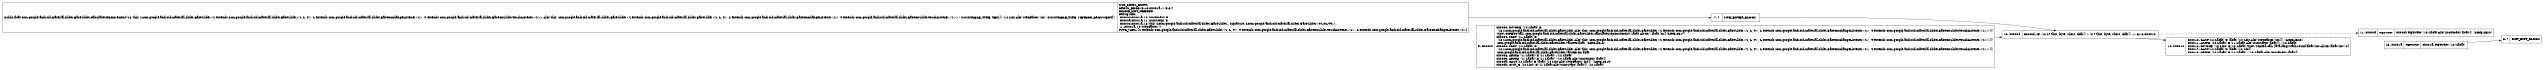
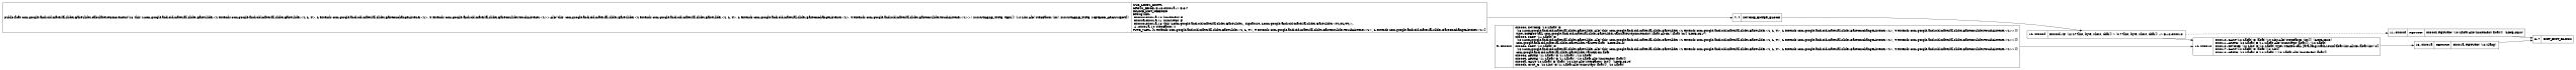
  digraph {
    rankdir=LR
    node [shape=record]
-   n1 [label="{7\:\ ?|MTH_ENTER_BLOCK\l}"]
+   n1 [label="{7\:\ ?|INVOKE_ENTER_BLOCK\l}"]
    n2 [label="{10\:\ 0x000d|0x000d: IF  (r2 I:??[int, byte, short, char]) \> (0 ??[int, byte, short, char])  \-\> B:12:0x0010 \l}"]
    n3 [label="{9\:\ 0x0000|0x0000: INVOKE  (r0 I:float) = \l  (r3 I:com.google.android.material.slider.BaseSlider A[D('this' com.google.android.material.slider.BaseSlider\<S extends com.google.android.material.slider.BaseSlider\<S, L, T\>, L extends com.google.android.material.slider.BaseOnChangeListener\<S\>, T extends com.google.android.material.slider.BaseOnSliderTouchListener\<S\>\>)])\l type: DIRECT call: com.google.android.material.slider.BaseSlider.calculateStepIncrement():float A[MD:():float (m)] (LINE:2517)\l0x0004: IGET  (r1 I:float) = \l  (r3 I:com.google.android.material.slider.BaseSlider A[D('this' com.google.android.material.slider.BaseSlider\<S extends com.google.android.material.slider.BaseSlider\<S, L, T\>, L extends com.google.android.material.slider.BaseOnChangeListener\<S\>, T extends com.google.android.material.slider.BaseOnSliderTouchListener\<S\>\>)])\l com.google.android.material.slider.BaseSlider.valueTo float  (LINE:2518)\l0x0606: IGET  (r2 I:float) = \l  (r3 I:com.google.android.material.slider.BaseSlider A[D('this' com.google.android.material.slider.BaseSlider\<S extends com.google.android.material.slider.BaseSlider\<S, L, T\>, L extends com.google.android.material.slider.BaseOnChangeListener\<S\>, T extends com.google.android.material.slider.BaseOnSliderTouchListener\<S\>\>)])\l com.google.android.material.slider.BaseSlider.valueFrom float \l0x0008: ARITH  (r1 I:float) = (r1 I:float) \- (r2 I:float) \l0x0009: ARITH  (r1 I:float) = (r1 I:float) \/ (r0 I:float A[D('increment' float)]) \l0x000a: CAST (r2 I:float) = (float) (r4 I:int A[D('stepFactor' int)])  (LINE:2519)\l0x000b: CMP_G  (r2 I:int) = (r1 I:float A[D('numSteps' float)]), (r2 I:float) \l}"]
    n4 [label="{11\:\ 0x000f|RETURN\l|0x000f: RETURN  (r0 I:float A[D('increment' float)])  (LINE:2520)\l}"]
    n5 [label="{12\:\ 0x0010|0x0010: CAST (r2 I:float) = (float) (r4 I:int A[D('stepFactor' int)])  (LINE:2523)\l0x0011: ARITH  (r2 I:float) = (r1 I:float A[D('numSteps' float)]) \/ (r2 I:float) \l0x0013: INVOKE  (r2 I:int) = (r2 I:float) type: STATIC call: java.lang.Math.round(float):int A[MD:(float):int (c)]\l0x0017: CAST (r2 I:float) = (float) (r2 I:int) \l0x0018: ARITH  (r2 I:float) = (r2 I:float) * (r0 I:float A[D('increment' float)]) \l}"]
    n6 [label="{8\:\ ?|EXIT_EXIT_BLOCK\l}"]
-   n7 [label="{13\:\ 0x001a|RETURN\l|0x001a: RETURN  (r2 I:float) \l}"]
+   n7 [label="{13\:\ 0x001a|RETURN\l|0x001a: RETURN  (r2 I:lang) \l}"]
    n8 [label="{public float com.google.android.material.slider.BaseSlider.calculateStepIncrement((r3 'this' I:com.google.android.material.slider.BaseSlider\<S extends com.google.android.material.slider.BaseSlider\<S, L, T\>, L extends com.google.android.material.slider.BaseOnChangeListener\<S\>, T extends com.google.android.material.slider.BaseOnSliderTouchListener\<S\>\> A[D('this' com.google.android.material.slider.BaseSlider\<S extends com.google.android.material.slider.BaseSlider\<S, L, T\>, L extends com.google.android.material.slider.BaseOnChangeListener\<S\>, T extends com.google.android.material.slider.BaseOnSliderTouchListener\<S\>\>), IMMUTABLE_TYPE, THIS]), (r4 I:int A[D('stepFactor' int), IMMUTABLE_TYPE, METHOD_ARGUMENT]))  | USE_LINES_HINTS\lCROSS_EDGE: B:13:0x001a \-\> B:8:?\lINLINE_NOT_NEEDED\lDebug Info:\l  0x0004\-0x001a: r0 'increment' F\l  0x000a\-0x001a: r1 'numSteps' F\l  0x0000\-0x001a: r3 'this' Lcom\/google\/android\/material\/slider\/BaseSlider;, signature: Lcom\/google\/android\/material\/slider\/BaseSlider\<TS;TL;TT;\>;\l  \-1 \-0x001a: r4 'stepFactor' I\lTYPE_VARS: [S extends com.google.android.material.slider.BaseSlider\<S, L, T\>, T extends com.google.android.material.slider.BaseOnSliderTouchListener\<S\>, L extends com.google.android.material.slider.BaseOnChangeListener\<S\>]\l}"]
    n1 -> n2
    n2 -> n4 [style=dashed]
    n2 -> n5
-   n3 -> n2
+   n3 -> n5
+   n4 -> n6
+   n5 -> n7
    n7 -> n6
    n8 -> n1
  }
